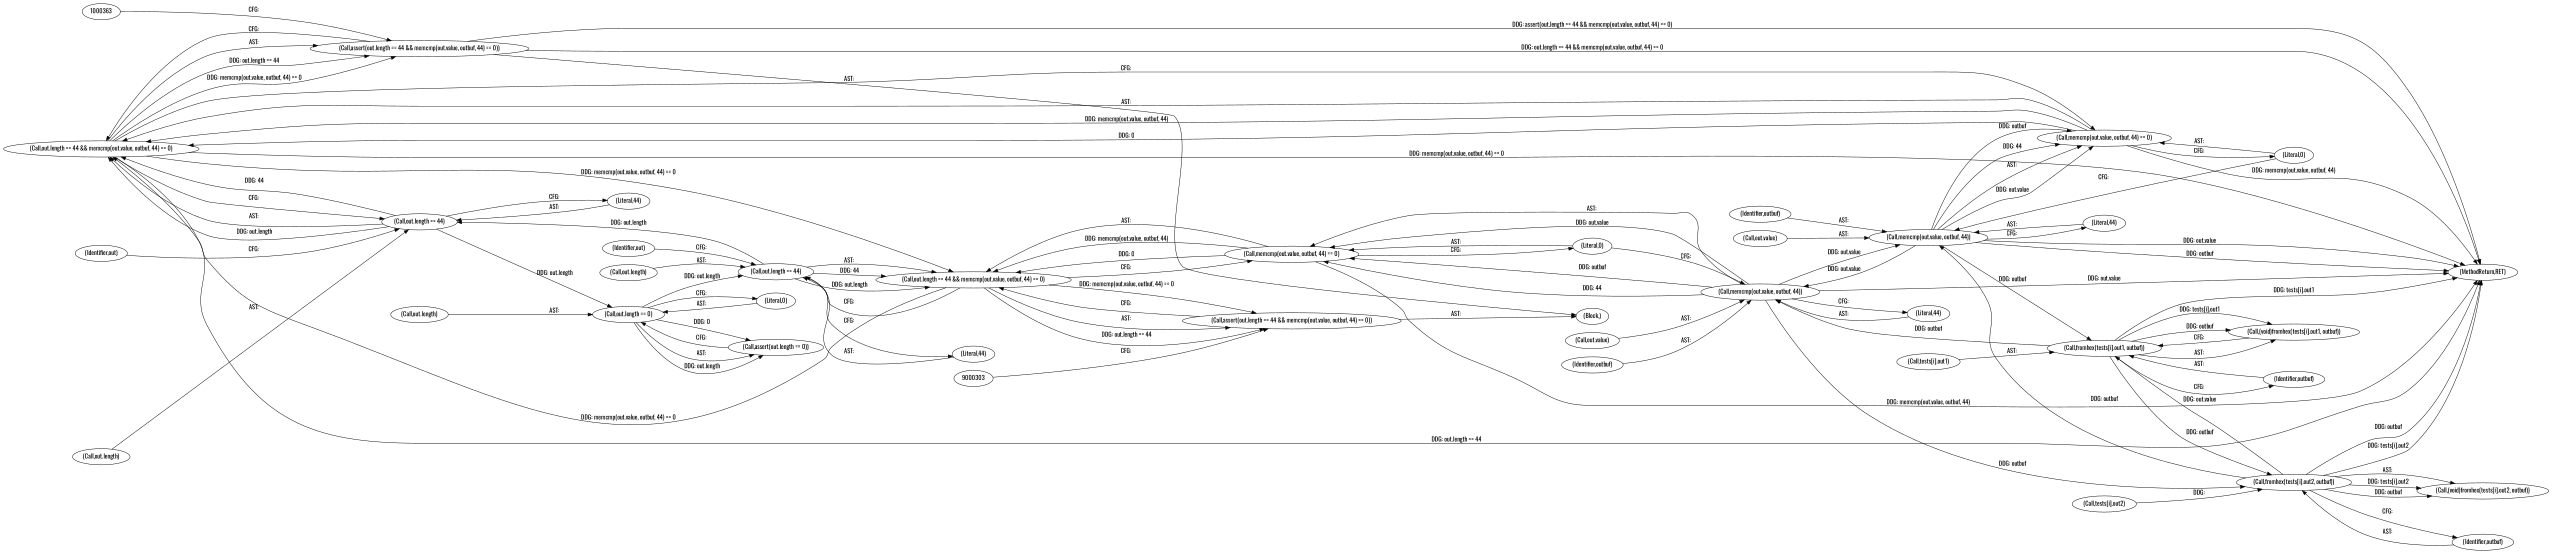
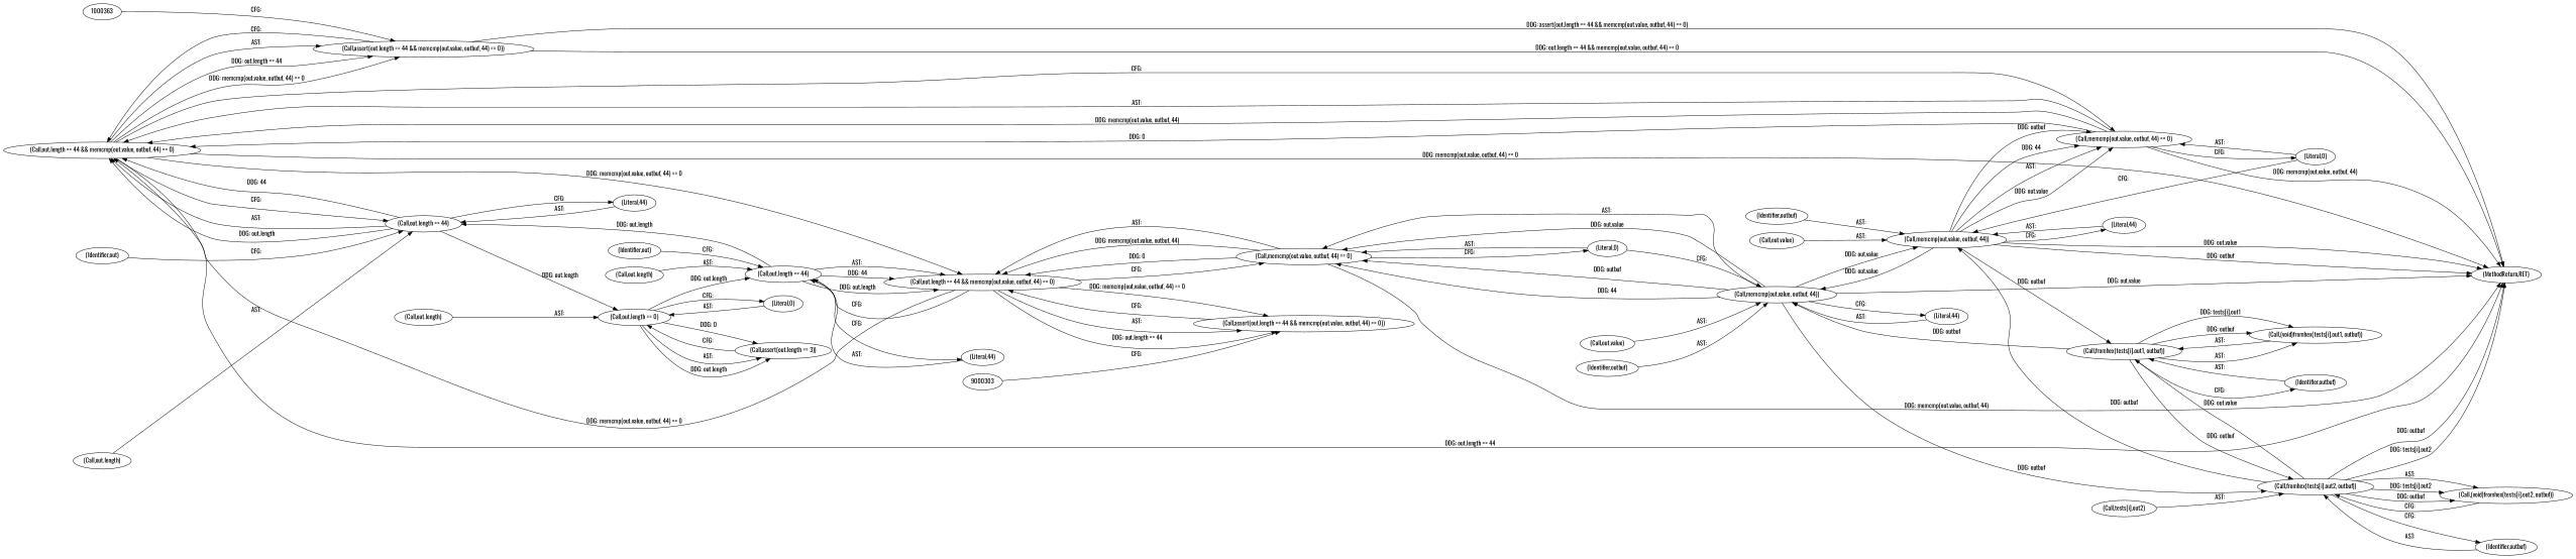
  digraph {
    fontname=Oswald
    rankdir=LR
    node [fontname=Oswald]
    edge [fontname=Oswald]
    n1 [label="(Call,out.length == 44 && memcmp(out.value, outbuf, 44) == 0)"]
    n2 [label="(Call,out.length == 44)"]
    n3 [label="(Call,out.length == 44 && memcmp(out.value, outbuf, 44) == 0)"]
    n4 [label="(Call,memcmp(out.value, outbuf, 44) == 0)"]
    n5 [label="(Call,assert(out.length == 44 && memcmp(out.value, outbuf, 44) == 0))"]
    n6 [label="(MethodReturn,RET)"]
    n7 [label="(Call,out.length == 0)"]
    n8 [label="(Literal,44)"]
    n9 [label="(Call,out.length == 44)"]
    n10 [label="(Call,memcmp(out.value, outbuf, 44) == 0)"]
    n11 [label="(Call,assert(out.length == 44 && memcmp(out.value, outbuf, 44) == 0))"]
    n12 [label="(Literal,0)"]
-   n13 [label="(Block,)"]
    n14 [label="(Literal,0)"]
-   n15 [label="(Call,assert(out.length == 0))"]
+   n15 [label="(Call,assert(out.length == 3))"]
    n16 [label="(Literal,44)"]
    n17 [label="(Literal,0)"]
    n18 [label="(Call,memcmp(out.value, outbuf, 44))"]
    n19 [label="(Call,memcmp(out.value, outbuf, 44))"]
    n20 [label="(Call,fromhex(tests[i].out1, outbuf))"]
    n21 [label="(Literal,44)"]
    n22 [label="(Call,fromhex(tests[i].out2, outbuf))"]
    n23 [label="(Literal,44)"]
    n24 [label="(Identifier,outbuf)"]
    n25 [label="(Call,(void)fromhex(tests[i].out1, outbuf))"]
    n26 [label="(Call,(void)fromhex(tests[i].out2, outbuf))"]
    n27 [label="(Identifier,outbuf)"]
    n28 [label="(Identifier,out)"]
    n29 [label="(Identifier,out)"]
    n30 [label="(Call,out.value)"]
-   n31 [label="(Call,tests[i].out1)"]
    n32 [label="(Identifier,outbuf)"]
    n33 [label="(Call,out.length)"]
    n34 [label="(Call,out.length)"]
    n35 [label="(Identifier,outbuf)"]
    n36 [label="(Call,tests[i].out2)"]
    n37 [label="(Call,out.value)"]
    n38 [label="(Call,out.length)"]
    n39 [label=9000303]
    1000363
    n1 -> n2 [label="CFG: "]
    n1 -> n3 [label="DDG: memcmp(out.value, outbuf, 44) == 0"]
    n1 -> n4 [label="CFG: "]
    n1 -> n5 [label="AST: "]
    n1 -> n5 [label="DDG: out.length == 44"]
    n1 -> n5 [label="DDG: memcmp(out.value, outbuf, 44) == 0"]
    n1 -> n6 [label="DDG: out.length == 44"]
    n1 -> n6 [label="DDG: memcmp(out.value, outbuf, 44) == 0"]
    n2 -> n1 [label="AST: "]
    n2 -> n1 [label="DDG: out.length"]
    n2 -> n1 [label="DDG: 44"]
    n2 -> n7 [label="DDG: out.length"]
    n2 -> n8 [label="CFG: "]
    n3 -> n1 [label="DDG: memcmp(out.value, outbuf, 44) == 0"]
    n3 -> n9 [label="CFG: "]
    n3 -> n10 [label="CFG: "]
    n3 -> n11 [label="AST: "]
    n3 -> n11 [label="DDG: out.length == 44"]
    n3 -> n11 [label="DDG: memcmp(out.value, outbuf, 44) == 0"]
    n4 -> n1 [label="AST: "]
    n4 -> n1 [label="DDG: memcmp(out.value, outbuf, 44)"]
    n4 -> n1 [label="DDG: 0"]
    n4 -> n6 [label="DDG: memcmp(out.value, outbuf, 44)"]
    n4 -> n12 [label="CFG: "]
    n5 -> n1 [label="CFG: "]
    n5 -> n6 [label="DDG: out.length == 44 && memcmp(out.value, outbuf, 44) == 0"]
    n5 -> n6 [label="DDG: assert(out.length == 44 && memcmp(out.value, outbuf, 44) == 0)"]
-   n5 -> n13 [label="AST: "]
    n7 -> n9 [label="DDG: out.length"]
    n7 -> n14 [label="CFG: "]
    n7 -> n15 [label="AST: "]
    n7 -> n15 [label="DDG: out.length"]
    n7 -> n15 [label="DDG: 0"]
    n8 -> n2 [label="AST: "]
    n9 -> n2 [label="DDG: out.length"]
    n9 -> n3 [label="AST: "]
    n9 -> n3 [label="DDG: out.length"]
    n9 -> n3 [label="DDG: 44"]
    n9 -> n16 [label="CFG: "]
    n10 -> n3 [label="AST: "]
    n10 -> n3 [label="DDG: memcmp(out.value, outbuf, 44)"]
    n10 -> n3 [label="DDG: 0"]
    n10 -> n6 [label="DDG: memcmp(out.value, outbuf, 44)"]
    n10 -> n17 [label="CFG: "]
    n11 -> n3 [label="CFG: "]
-   n11 -> n13 [label="AST: "]
    n12 -> n4 [label="AST: "]
    n12 -> n18 [label="CFG: "]
    n14 -> n7 [label="AST: "]
    n15 -> n7 [label="CFG: "]
    n16 -> n9 [label="AST: "]
    n17 -> n10 [label="AST: "]
    n17 -> n19 [label="CFG: "]
    n18 -> n4 [label="AST: "]
    n18 -> n4 [label="DDG: out.value"]
    n18 -> n4 [label="DDG: outbuf"]
    n18 -> n4 [label="DDG: 44"]
    n18 -> n6 [label="DDG: out.value"]
    n18 -> n6 [label="DDG: outbuf"]
    n18 -> n19 [label="DDG: out.value"]
    n18 -> n20 [label="DDG: outbuf"]
    n18 -> n21 [label="CFG: "]
    n19 -> n6 [label="DDG: out.value"]
    n19 -> n10 [label="AST: "]
    n19 -> n10 [label="DDG: out.value"]
    n19 -> n10 [label="DDG: outbuf"]
    n19 -> n10 [label="DDG: 44"]
    n19 -> n18 [label="DDG: out.value"]
    n19 -> n22 [label="DDG: outbuf"]
    n19 -> n23 [label="CFG: "]
-   n20 -> n6 [label="DDG: tests[i].out1"]
    n20 -> n19 [label="DDG: outbuf"]
    n20 -> n22 [label="DDG: outbuf"]
    n20 -> n24 [label="CFG: "]
    n20 -> n25 [label="AST: "]
    n20 -> n25 [label="DDG: tests[i].out1"]
    n20 -> n25 [label="DDG: outbuf"]
    n21 -> n18 [label="AST: "]
    n22 -> n6 [label="DDG: outbuf"]
    n22 -> n6 [label="DDG: tests[i].out2"]
    n22 -> n18 [label="DDG: outbuf"]
    n22 -> n20 [label="DDG: out.value"]
    n22 -> n26 [label="AST: "]
    n22 -> n26 [label="DDG: tests[i].out2"]
    n22 -> n26 [label="DDG: outbuf"]
    n22 -> n27 [label="CFG: "]
    n23 -> n19 [label="AST: "]
    n24 -> n20 [label="AST: "]
-   n25 -> n20 [label="CFG: "]
+   n25 -> n20 [label="AST: "]
+   n26 -> n22 [label="CFG: "]
    n27 -> n22 [label="AST: "]
    n28 -> n2 [label="CFG: "]
    n29 -> n9 [label="CFG: "]
    n30 -> n19 [label="AST: "]
-   n31 -> n20 [label="AST: "]
    n32 -> n19 [label="AST: "]
    n33 -> n9 [label="AST: "]
    n34 -> n2 [label="AST: "]
    n35 -> n18 [label="AST: "]
-   n36 -> n22 [label="DDG: "]
+   n36 -> n22 [label="AST: "]
    n37 -> n18 [label="AST: "]
    n38 -> n7 [label="AST: "]
    n39 -> n11 [label="CFG: "]
    1000363 -> n5 [label="CFG: "]
  }
